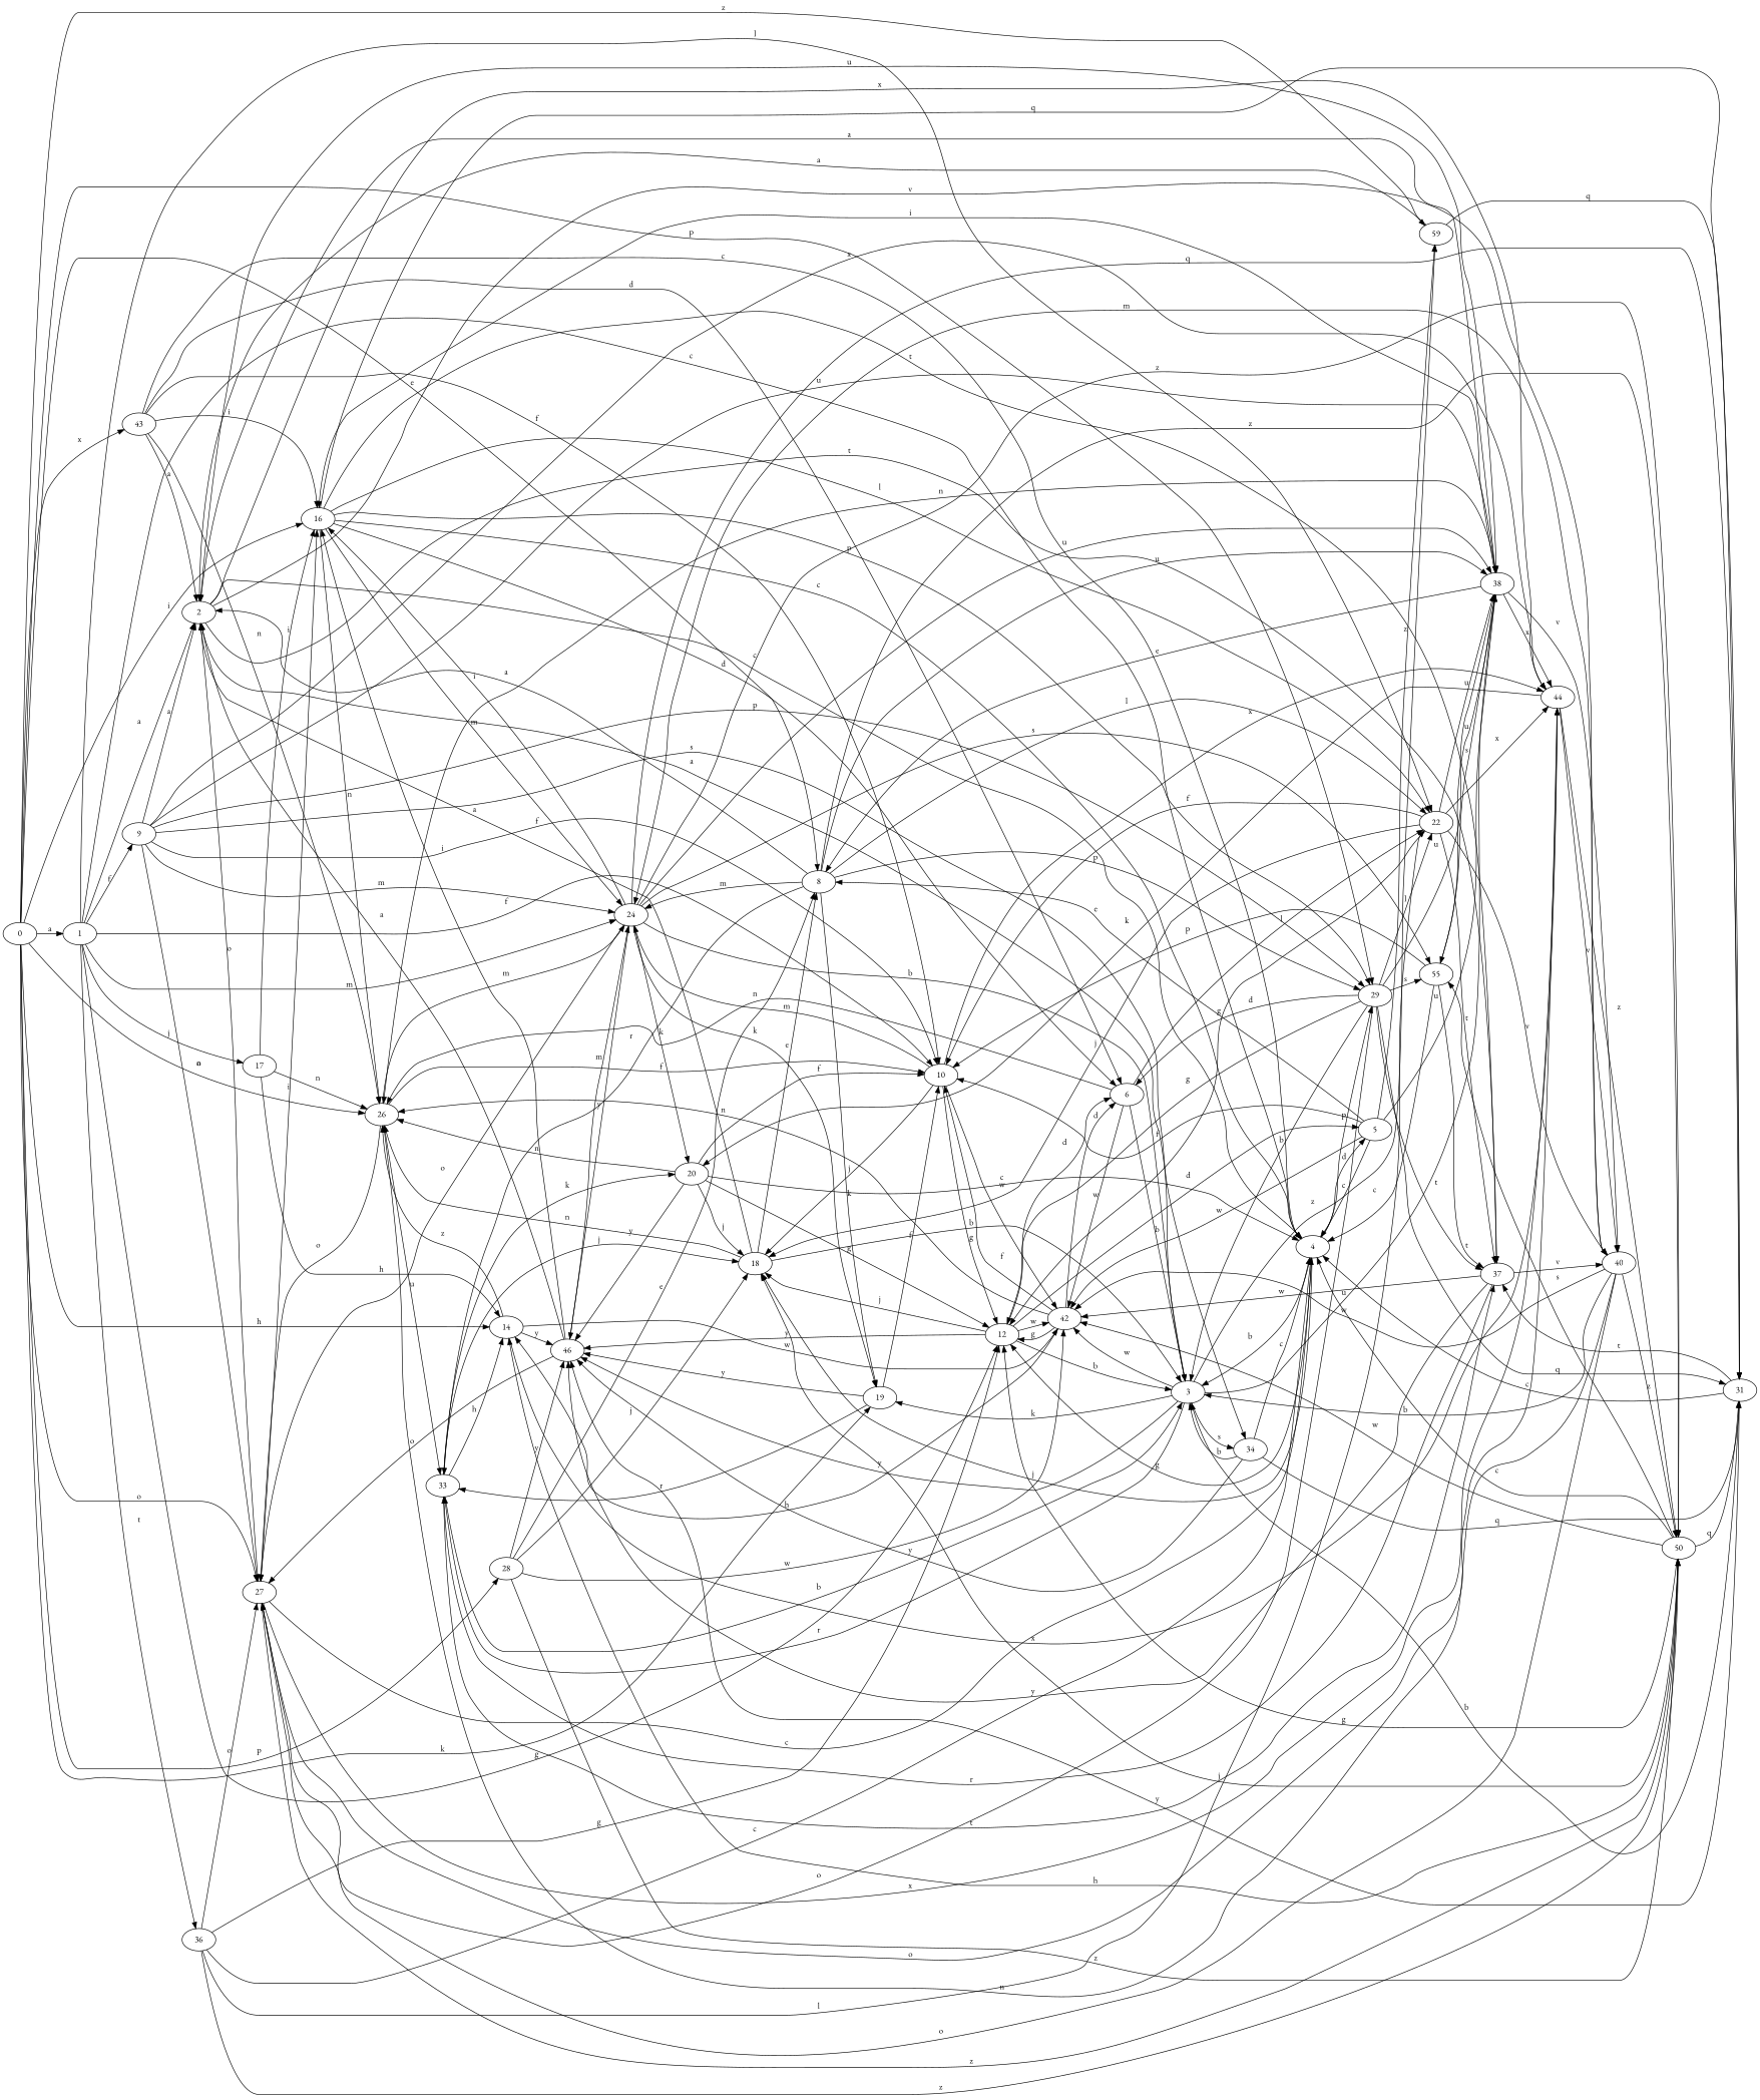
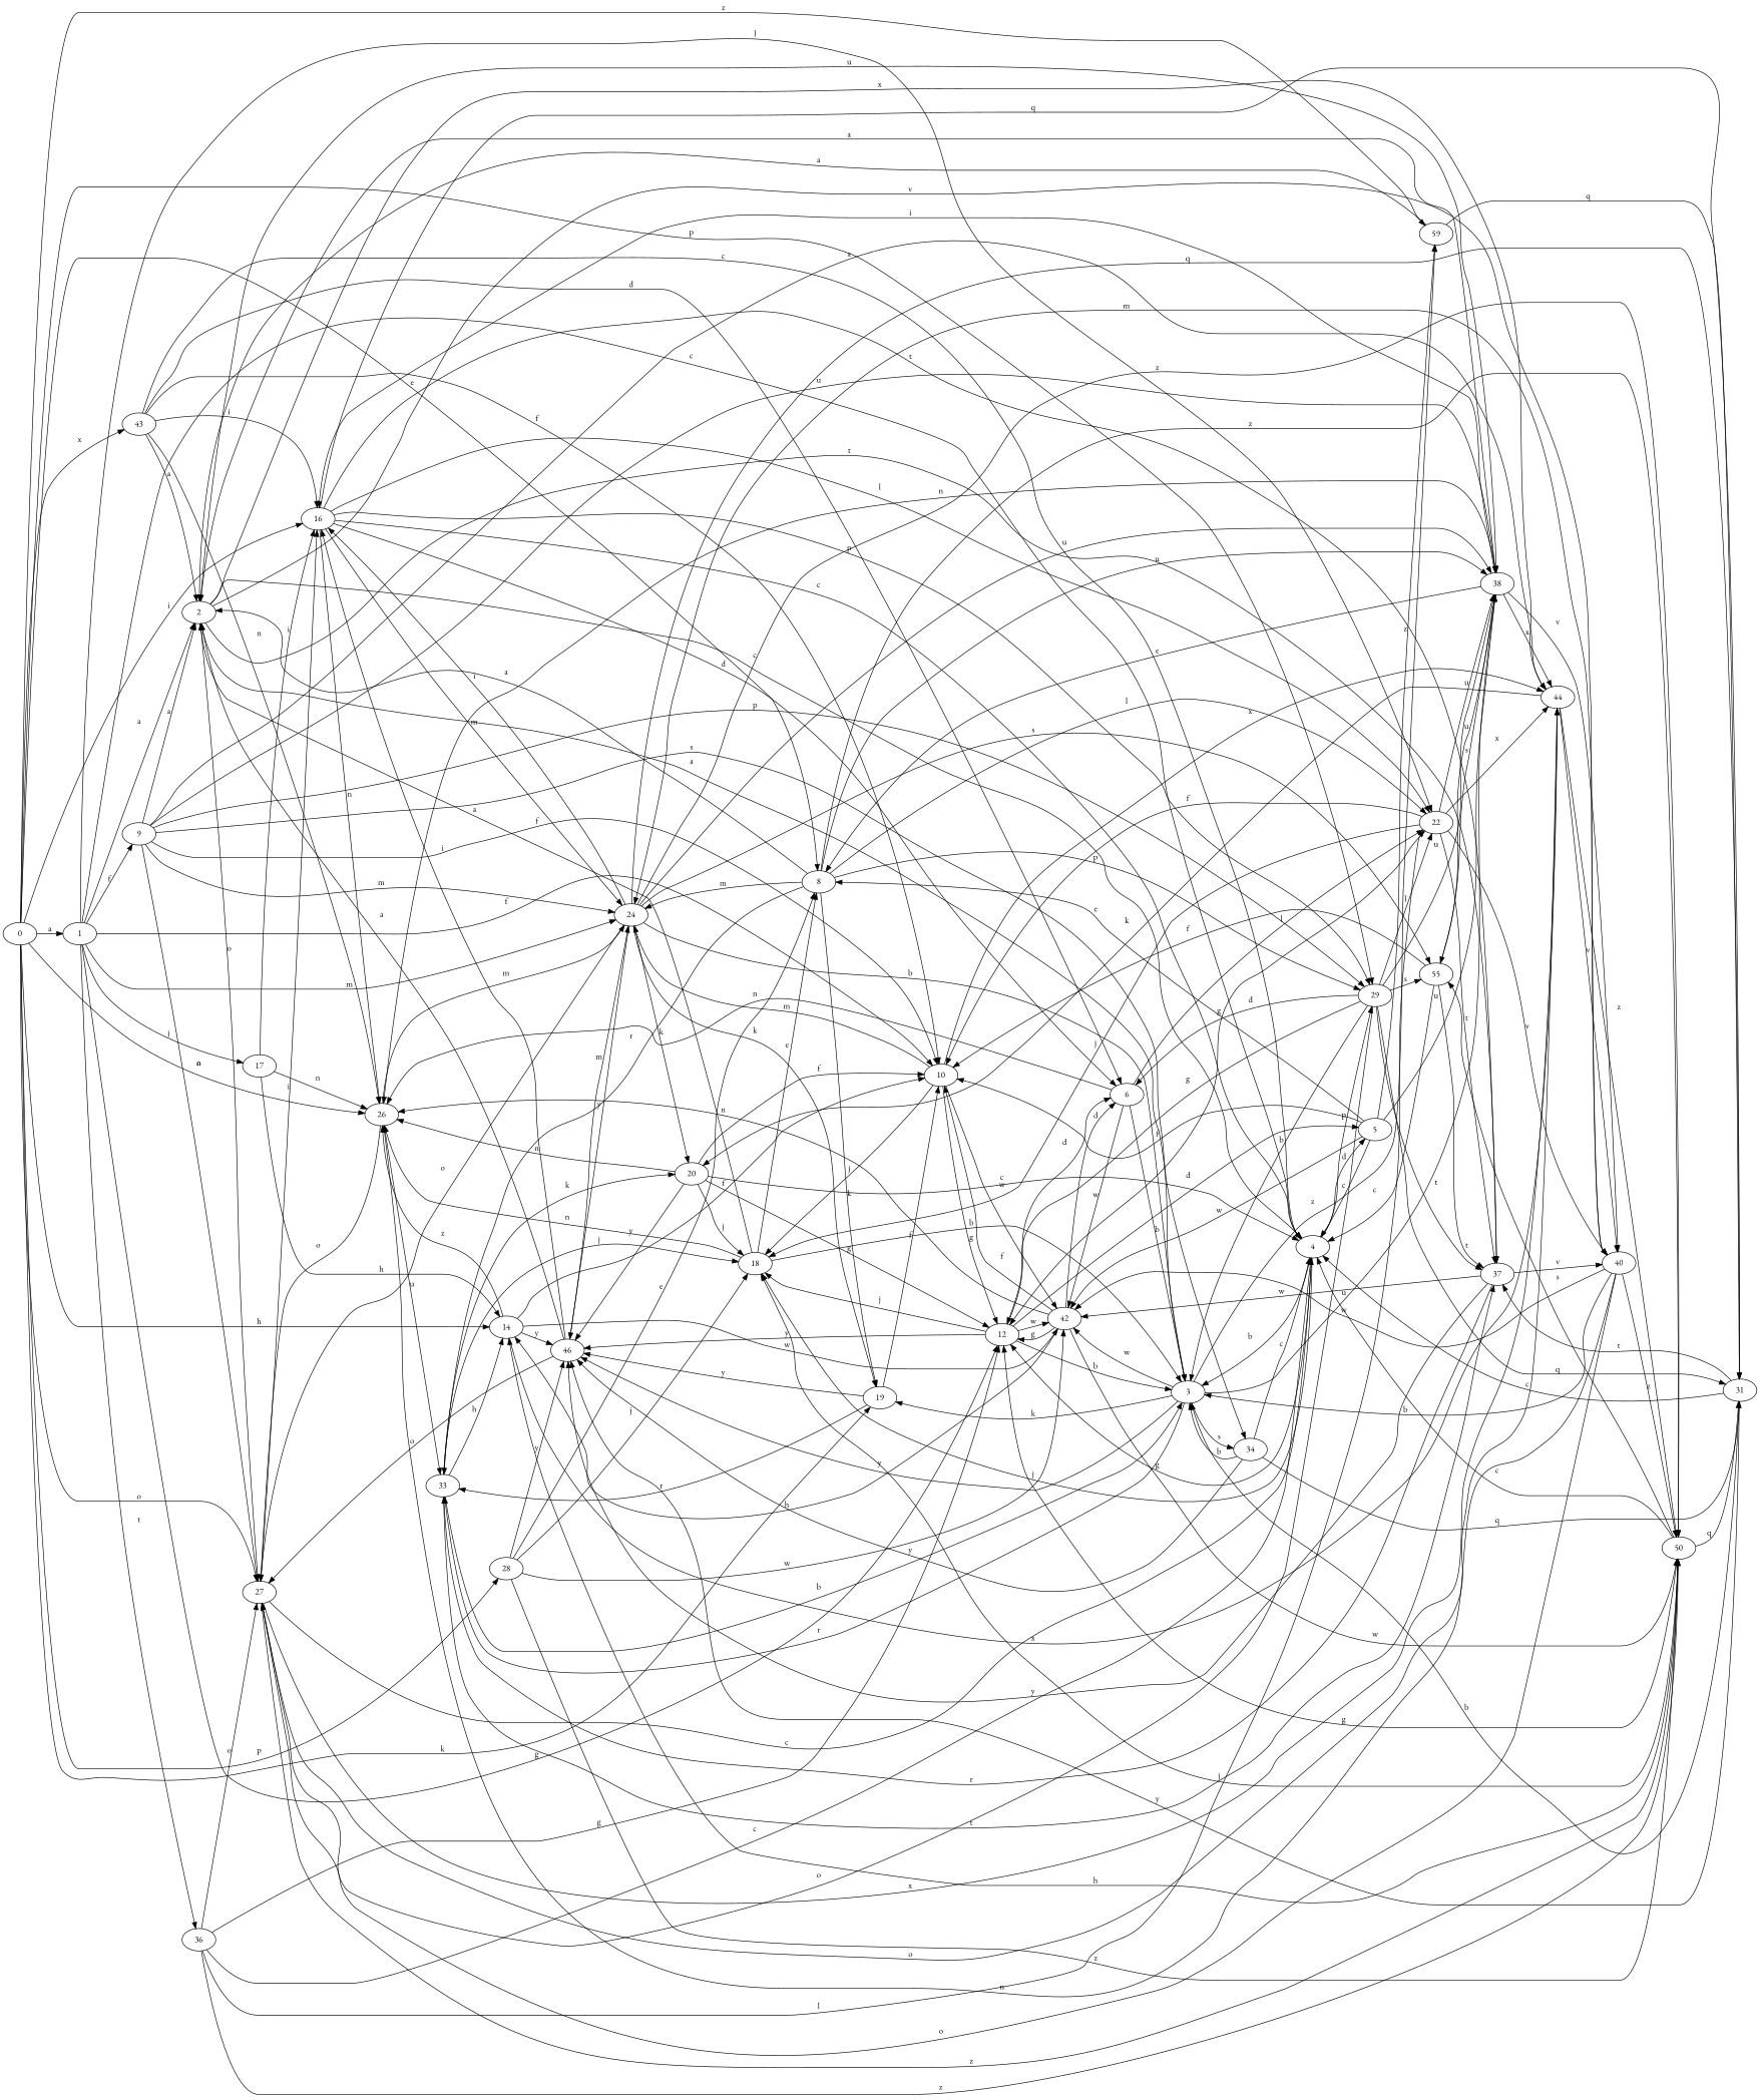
  strict digraph {
    fontname="EB Garamond"
    rankdir=LR
    node [fontname="EB Garamond"]
    edge [fontname="EB Garamond"]
    0
    1
    8
    14
    16
    19
    26
    27
    28
    29
    43
    n12 [label=59]
    2
    4
    9
    10
    12
    17
    22
    24
    36
    38
    33
    50
    44
    42
    46
    37
    6
    31
    18
    3
    n33 [label=55]
    40
    5
    34
    20
    0 -> 1 [label=a]
    0 -> 8 [label=e]
    0 -> 14 [label=h]
    0 -> 16 [label=i]
    0 -> 19 [label=k]
    0 -> 26 [label=n]
    0 -> 27 [label=o]
    0 -> 28 [label=p]
    0 -> 29 [label=p]
    0 -> 43 [label=x]
    0 -> n12 [label=z]
    1 -> 2 [label=a]
    1 -> 4 [label=c]
    1 -> 9 [label=f]
    1 -> 10 [label=f]
    1 -> 12 [label=g]
    1 -> 17 [label=j]
    1 -> 22 [label=l]
    1 -> 24 [label=m]
    1 -> 36 [label=t]
    8 -> 19 [label=k]
    8 -> 29 [label=p]
    8 -> 2 [label=a]
    8 -> 22 [label=l]
    8 -> 24 [label=m]
    8 -> 38 [label=u]
    8 -> 33 [label=r]
    8 -> 50 [label=z]
    14 -> 26 [label=z]
-   26 -> 10 [label=f]
+   14 -> 10 [label=f]
    14 -> 44 [label=x]
    14 -> 42 [label=w]
    14 -> 46 [label=y]
    16 -> 26 [label=n]
    16 -> 29 [label=p]
    16 -> 4 [label=c]
    16 -> 22 [label=l]
    16 -> 24 [label=m]
    16 -> 37 [label=t]
    16 -> 6 [label=d]
    16 -> 31 [label=q]
    19 -> 10 [label=f]
    19 -> 33 [label=r]
    19 -> 46 [label=y]
    26 -> 27 [label=o]
    26 -> 24 [label=m]
    26 -> 33 [label=u]
    27 -> 16 [label=i]
    27 -> 4 [label=c]
    27 -> 50 [label=z]
    27 -> 44 [label=x]
    28 -> 8 [label=e]
    28 -> 50 [label=z]
    28 -> 42 [label=w]
    28 -> 46 [label=y]
    28 -> 18 [label=j]
    29 -> 27 [label=o]
    29 -> 12 [label=g]
    29 -> 22 [label=l]
    29 -> 38 [label=u]
    29 -> 37 [label=t]
    29 -> 6 [label=d]
    29 -> 31 [label=q]
    29 -> 3 [label=b]
    29 -> n33 [label=s]
    43 -> 16 [label=i]
    43 -> 26 [label=n]
    43 -> 2 [label=a]
    43 -> 4 [label=c]
    43 -> 10 [label=f]
    43 -> 6 [label=d]
    n12 -> 2 [label=a]
    n12 -> 31 [label=q]
    2 -> 27 [label=o]
    2 -> 4 [label=c]
    2 -> 38 [label=u]
    2 -> 44 [label=x]
    2 -> 37 [label=t]
    2 -> 40 [label=v]
    4 -> 29 [label=p]
    4 -> 12 [label=g]
    4 -> 18 [label=j]
    4 -> 3 [label=b]
    4 -> 5 [label=d]
    9 -> 27 [label=o]
    9 -> 29 [label=p]
    9 -> 2 [label=a]
    9 -> 10 [label=f]
    9 -> 24 [label=m]
    9 -> 38 [label=u]
    9 -> 44 [label=x]
    9 -> 34 [label=s]
    10 -> 12 [label=g]
    10 -> 24 [label=m]
    10 -> 44 [label=x]
    10 -> 42 [label=w]
    10 -> 18 [label=j]
    12 -> 42 [label=w]
    12 -> 46 [label=y]
    12 -> 6 [label=d]
    12 -> 18 [label=j]
    12 -> 3 [label=b]
    12 -> 5 [label=d]
    17 -> 14 [label=h]
    17 -> 16 [label=i]
    17 -> 26 [label=n]
    22 -> 10 [label=f]
    22 -> 12 [label=g]
    22 -> 38 [label=u]
    22 -> 44 [label=x]
    22 -> 37 [label=t]
    22 -> 18 [label=j]
    22 -> 40 [label=v]
    24 -> 16 [label=i]
    24 -> 19 [label=k]
    24 -> 27 [label=o]
    24 -> 38 [label=u]
    24 -> 50 [label=z]
    24 -> 46 [label=y]
    24 -> 31 [label=q]
    24 -> 3 [label=b]
    24 -> n33 [label=s]
    24 -> 20 [label=k]
    36 -> 27 [label=o]
    36 -> 4 [label=c]
    36 -> 12 [label=g]
    36 -> 22 [label=l]
    36 -> 50 [label=z]
    38 -> 8 [label=e]
    38 -> 16 [label=i]
    38 -> 26 [label=n]
    38 -> 2 [label=a]
    38 -> 44 [label=x]
    38 -> n33 [label=s]
    38 -> 40 [label=v]
    33 -> 14 [label=h]
    33 -> 37 [label=t]
    33 -> 18 [label=j]
    33 -> 3 [label=b]
    33 -> 20 [label=k]
    50 -> 14 [label=h]
    50 -> 4 [label=c]
    50 -> 12 [label=g]
-   50 -> 42 [label=w]
+   42 -> 50 [label=w]
    50 -> 31 [label=q]
    50 -> 18 [label=j]
    50 -> n33 [label=s]
    44 -> 27 [label=o]
    44 -> 50 [label=z]
    44 -> 40 [label=v]
    44 -> 20 [label=k]
    42 -> 14 [label=h]
    42 -> 26 [label=n]
    42 -> 10 [label=f]
    42 -> 12 [label=g]
    42 -> 6 [label=d]
    46 -> 16 [label=i]
    46 -> 27 [label=o]
    46 -> 2 [label=a]
    46 -> 24 [label=m]
    37 -> 33 [label=r]
    37 -> 42 [label=w]
    37 -> 46 [label=y]
    37 -> 40 [label=v]
    6 -> 26 [label=n]
    6 -> 22 [label=l]
    6 -> 42 [label=w]
    6 -> 3 [label=b]
    31 -> 4 [label=c]
    31 -> 46 [label=y]
    31 -> 37 [label=t]
    31 -> 3 [label=b]
    18 -> 8 [label=e]
    18 -> 26 [label=n]
    18 -> 2 [label=a]
    18 -> 3 [label=b]
    3 -> 19 [label=k]
    3 -> n12 [label=z]
    3 -> 2 [label=a]
    3 -> 38 [label=u]
    3 -> 33 [label=r]
    3 -> 42 [label=w]
    3 -> 46 [label=y]
    3 -> 34 [label=s]
    n33 -> 4 [label=c]
-   n33 -> 10 [label=p]
+   n33 -> 10 [label=f]
    n33 -> 38 [label=u]
    n33 -> 37 [label=t]
    40 -> 26 [label=n]
    40 -> 27 [label=o]
    40 -> 24 [label=m]
    40 -> 50 [label=z]
    40 -> 42 [label=w]
    40 -> 3 [label=b]
    5 -> 8 [label=e]
    5 -> n12 [label=z]
    5 -> 4 [label=c]
    5 -> 10 [label=f]
    5 -> 38 [label=u]
    5 -> 42 [label=w]
    34 -> 4 [label=c]
    34 -> 46 [label=y]
    34 -> 31 [label=q]
    34 -> 3 [label=b]
    20 -> 26 [label=n]
    20 -> 4 [label=c]
    20 -> 10 [label=f]
    20 -> 12 [label=g]
    20 -> 46 [label=y]
    20 -> 18 [label=j]
  }
